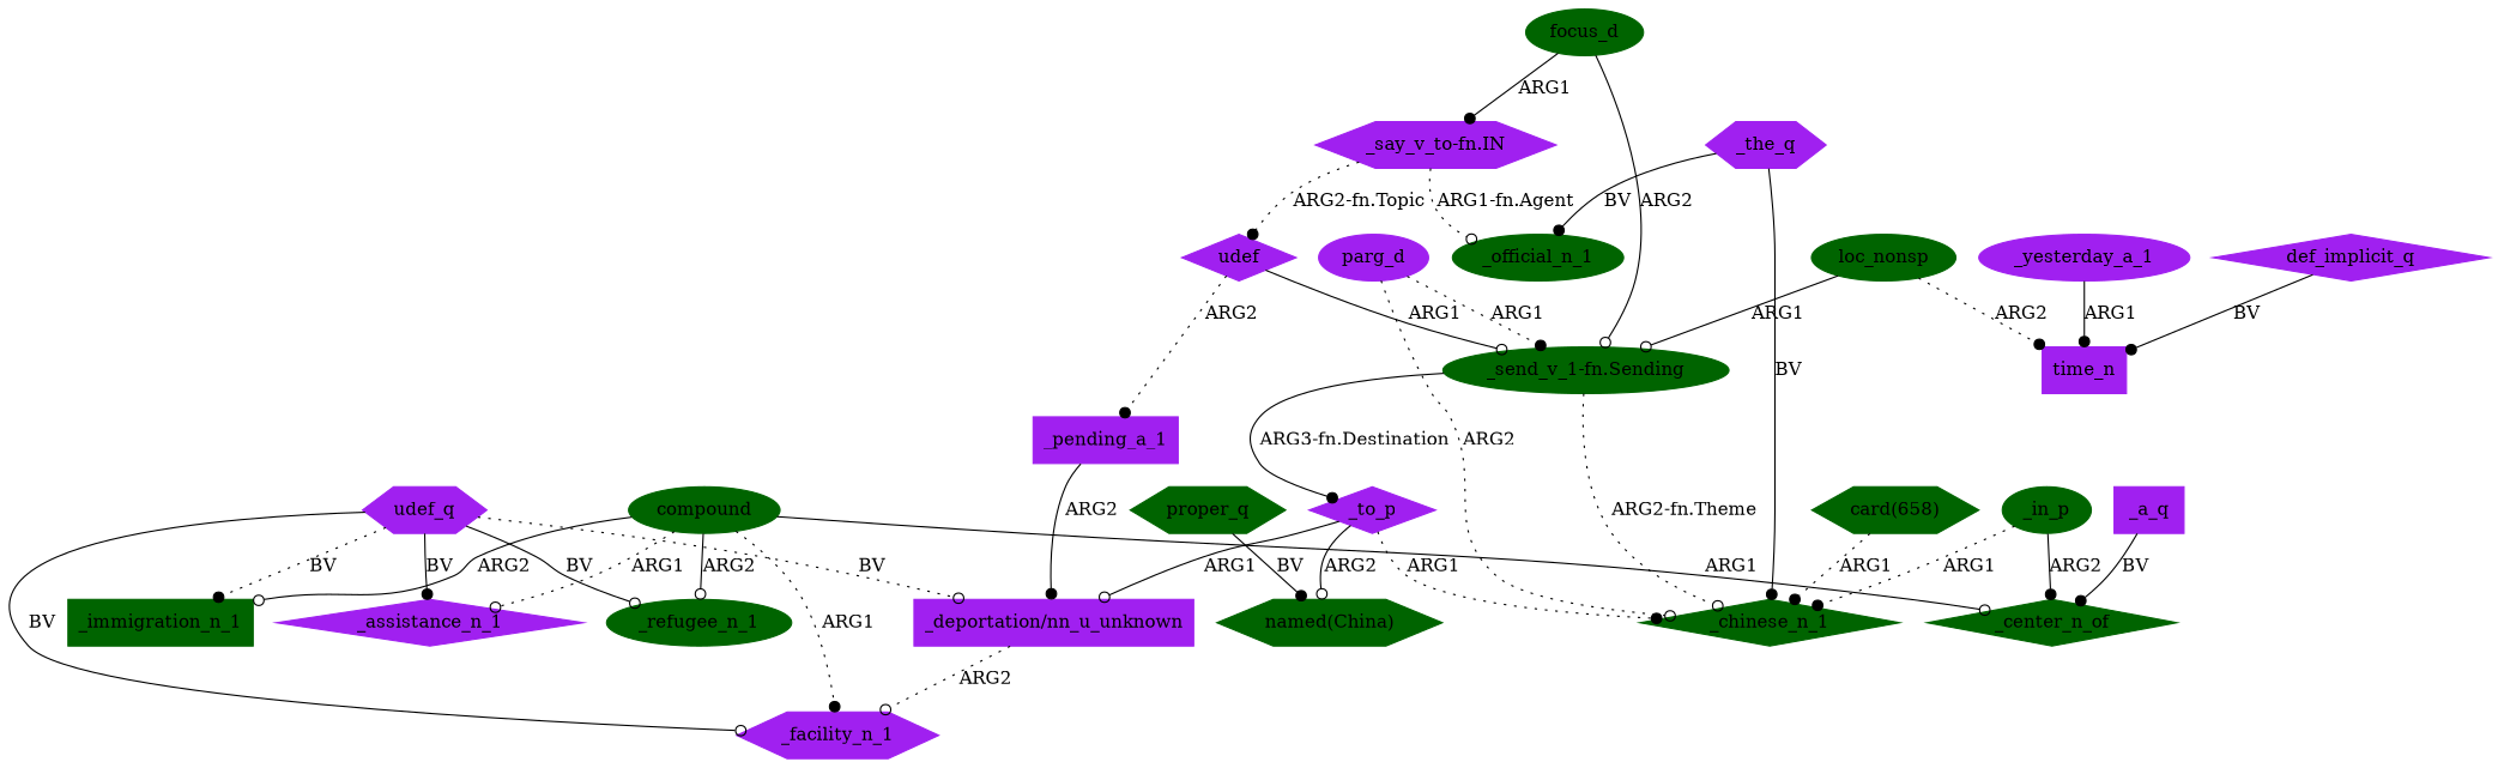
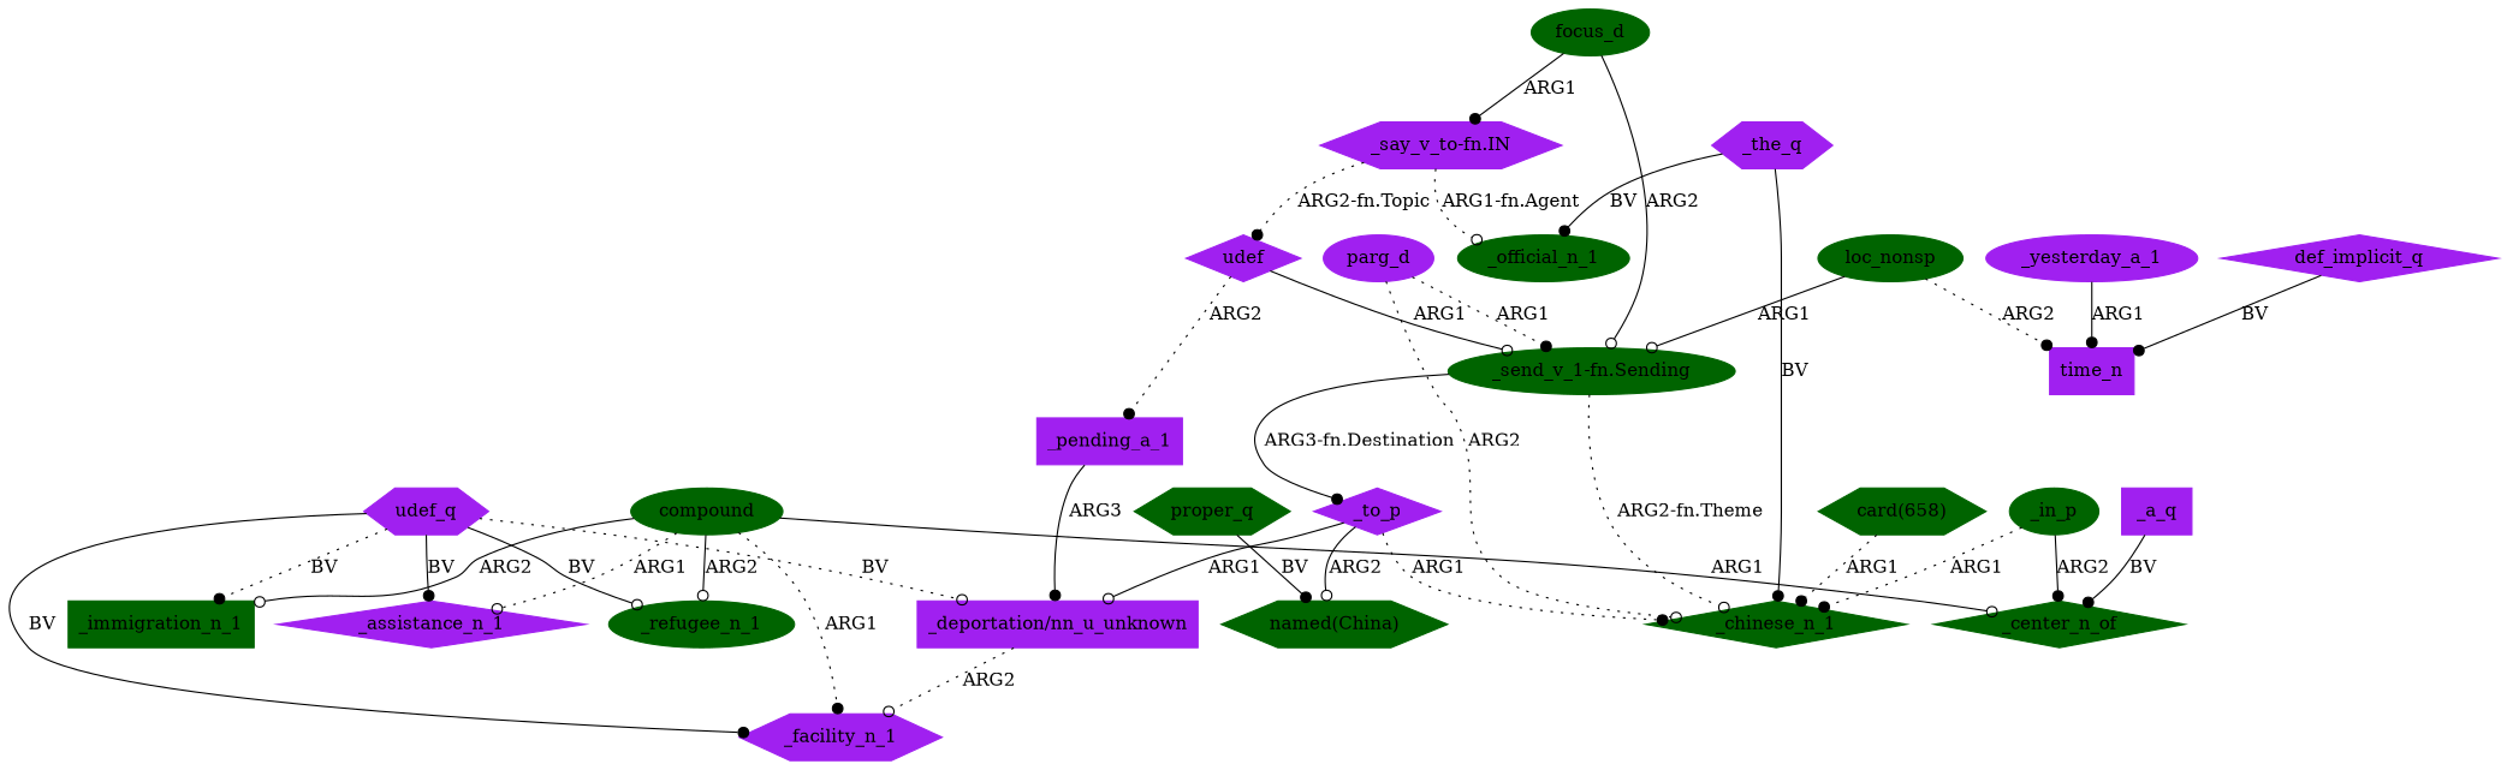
  digraph {
    node [color=purple shape=ellipse style=filled]
    edge [arrowhead=dot style=solid]
    udef_q [shape=hexagon]
    _facility_n_1 [shape=hexagon]
    _refugee_n_1 [color=darkgreen]
    "_deportation/nn_u_unknown" [shape=box]
    _assistance_n_1 [shape=diamond]
    _immigration_n_1 [color=darkgreen shape=box]
    time_n [shape=box]
    _yesterday_a_1
    focus_d [color=darkgreen]
    "_send_v_1-fn.Sending" [color=darkgreen]
    "_say_v_to-fn.IN" [shape=hexagon]
    _chinese_n_1 [color=darkgreen shape=diamond]
    _to_p [shape=diamond]
    _official_n_1 [color=darkgreen]
    n15 [label=udef shape=diamond]
    "named(China)" [color=darkgreen shape=hexagon]
    _in_p [color=darkgreen]
    _center_n_of [color=darkgreen shape=diamond]
    _the_q [shape=hexagon]
    compound [color=darkgreen]
    def_implicit_q [shape=diamond]
    _pending_a_1 [shape=box]
    _a_q [shape=box]
    loc_nonsp [color=darkgreen]
    "card(658)" [color=darkgreen shape=hexagon]
    proper_q [color=darkgreen shape=hexagon]
    parg_d
-   udef_q -> _facility_n_1 [arrowhead=odot label=BV]
+   udef_q -> _facility_n_1 [label=BV]
    udef_q -> _refugee_n_1 [arrowhead=odot label=BV]
    udef_q -> "_deportation/nn_u_unknown" [arrowhead=odot label=BV style=dotted]
    udef_q -> _assistance_n_1 [label=BV]
    udef_q -> _immigration_n_1 [label=BV style=dotted]
    "_deportation/nn_u_unknown" -> _facility_n_1 [arrowhead=odot label=ARG2 style=dotted]
    _yesterday_a_1 -> time_n [label=ARG1]
    focus_d -> "_send_v_1-fn.Sending" [arrowhead=odot label=ARG2]
    focus_d -> "_say_v_to-fn.IN" [label=ARG1]
    "_send_v_1-fn.Sending" -> _chinese_n_1 [arrowhead=odot label="ARG2-fn.Theme" style=dotted]
    "_send_v_1-fn.Sending" -> _to_p [label="ARG3-fn.Destination"]
    "_say_v_to-fn.IN" -> _official_n_1 [arrowhead=odot label="ARG1-fn.Agent" style=dotted]
    "_say_v_to-fn.IN" -> n15 [label="ARG2-fn.Topic" style=dotted]
    _to_p -> "_deportation/nn_u_unknown" [arrowhead=odot label=ARG1]
    _to_p -> _chinese_n_1 [label=ARG1 style=dotted]
    _to_p -> "named(China)" [arrowhead=odot label=ARG2]
    n15 -> "_send_v_1-fn.Sending" [arrowhead=odot label=ARG1]
    n15 -> _pending_a_1 [label=ARG2 style=dotted]
    _in_p -> _chinese_n_1 [label=ARG1 style=dotted]
    _in_p -> _center_n_of [label=ARG2]
    _the_q -> _chinese_n_1 [label=BV]
    _the_q -> _official_n_1 [label=BV]
    compound -> _facility_n_1 [label=ARG1 style=dotted]
    compound -> _refugee_n_1 [arrowhead=odot label=ARG2]
    compound -> _assistance_n_1 [arrowhead=odot label=ARG1 style=dotted]
    compound -> _immigration_n_1 [arrowhead=odot label=ARG2]
    compound -> _center_n_of [arrowhead=odot label=ARG1]
    def_implicit_q -> time_n [label=BV]
-   _pending_a_1 -> "_deportation/nn_u_unknown" [label=ARG2]
+   _pending_a_1 -> "_deportation/nn_u_unknown" [label=ARG3]
    _a_q -> _center_n_of [label=BV]
    loc_nonsp -> time_n [label=ARG2 style=dotted]
    loc_nonsp -> "_send_v_1-fn.Sending" [arrowhead=odot label=ARG1]
    "card(658)" -> _chinese_n_1 [label=ARG1 style=dotted]
    proper_q -> "named(China)" [label=BV]
    parg_d -> "_send_v_1-fn.Sending" [label=ARG1 style=dotted]
    parg_d -> _chinese_n_1 [arrowhead=odot label=ARG2 style=dotted]
  }
